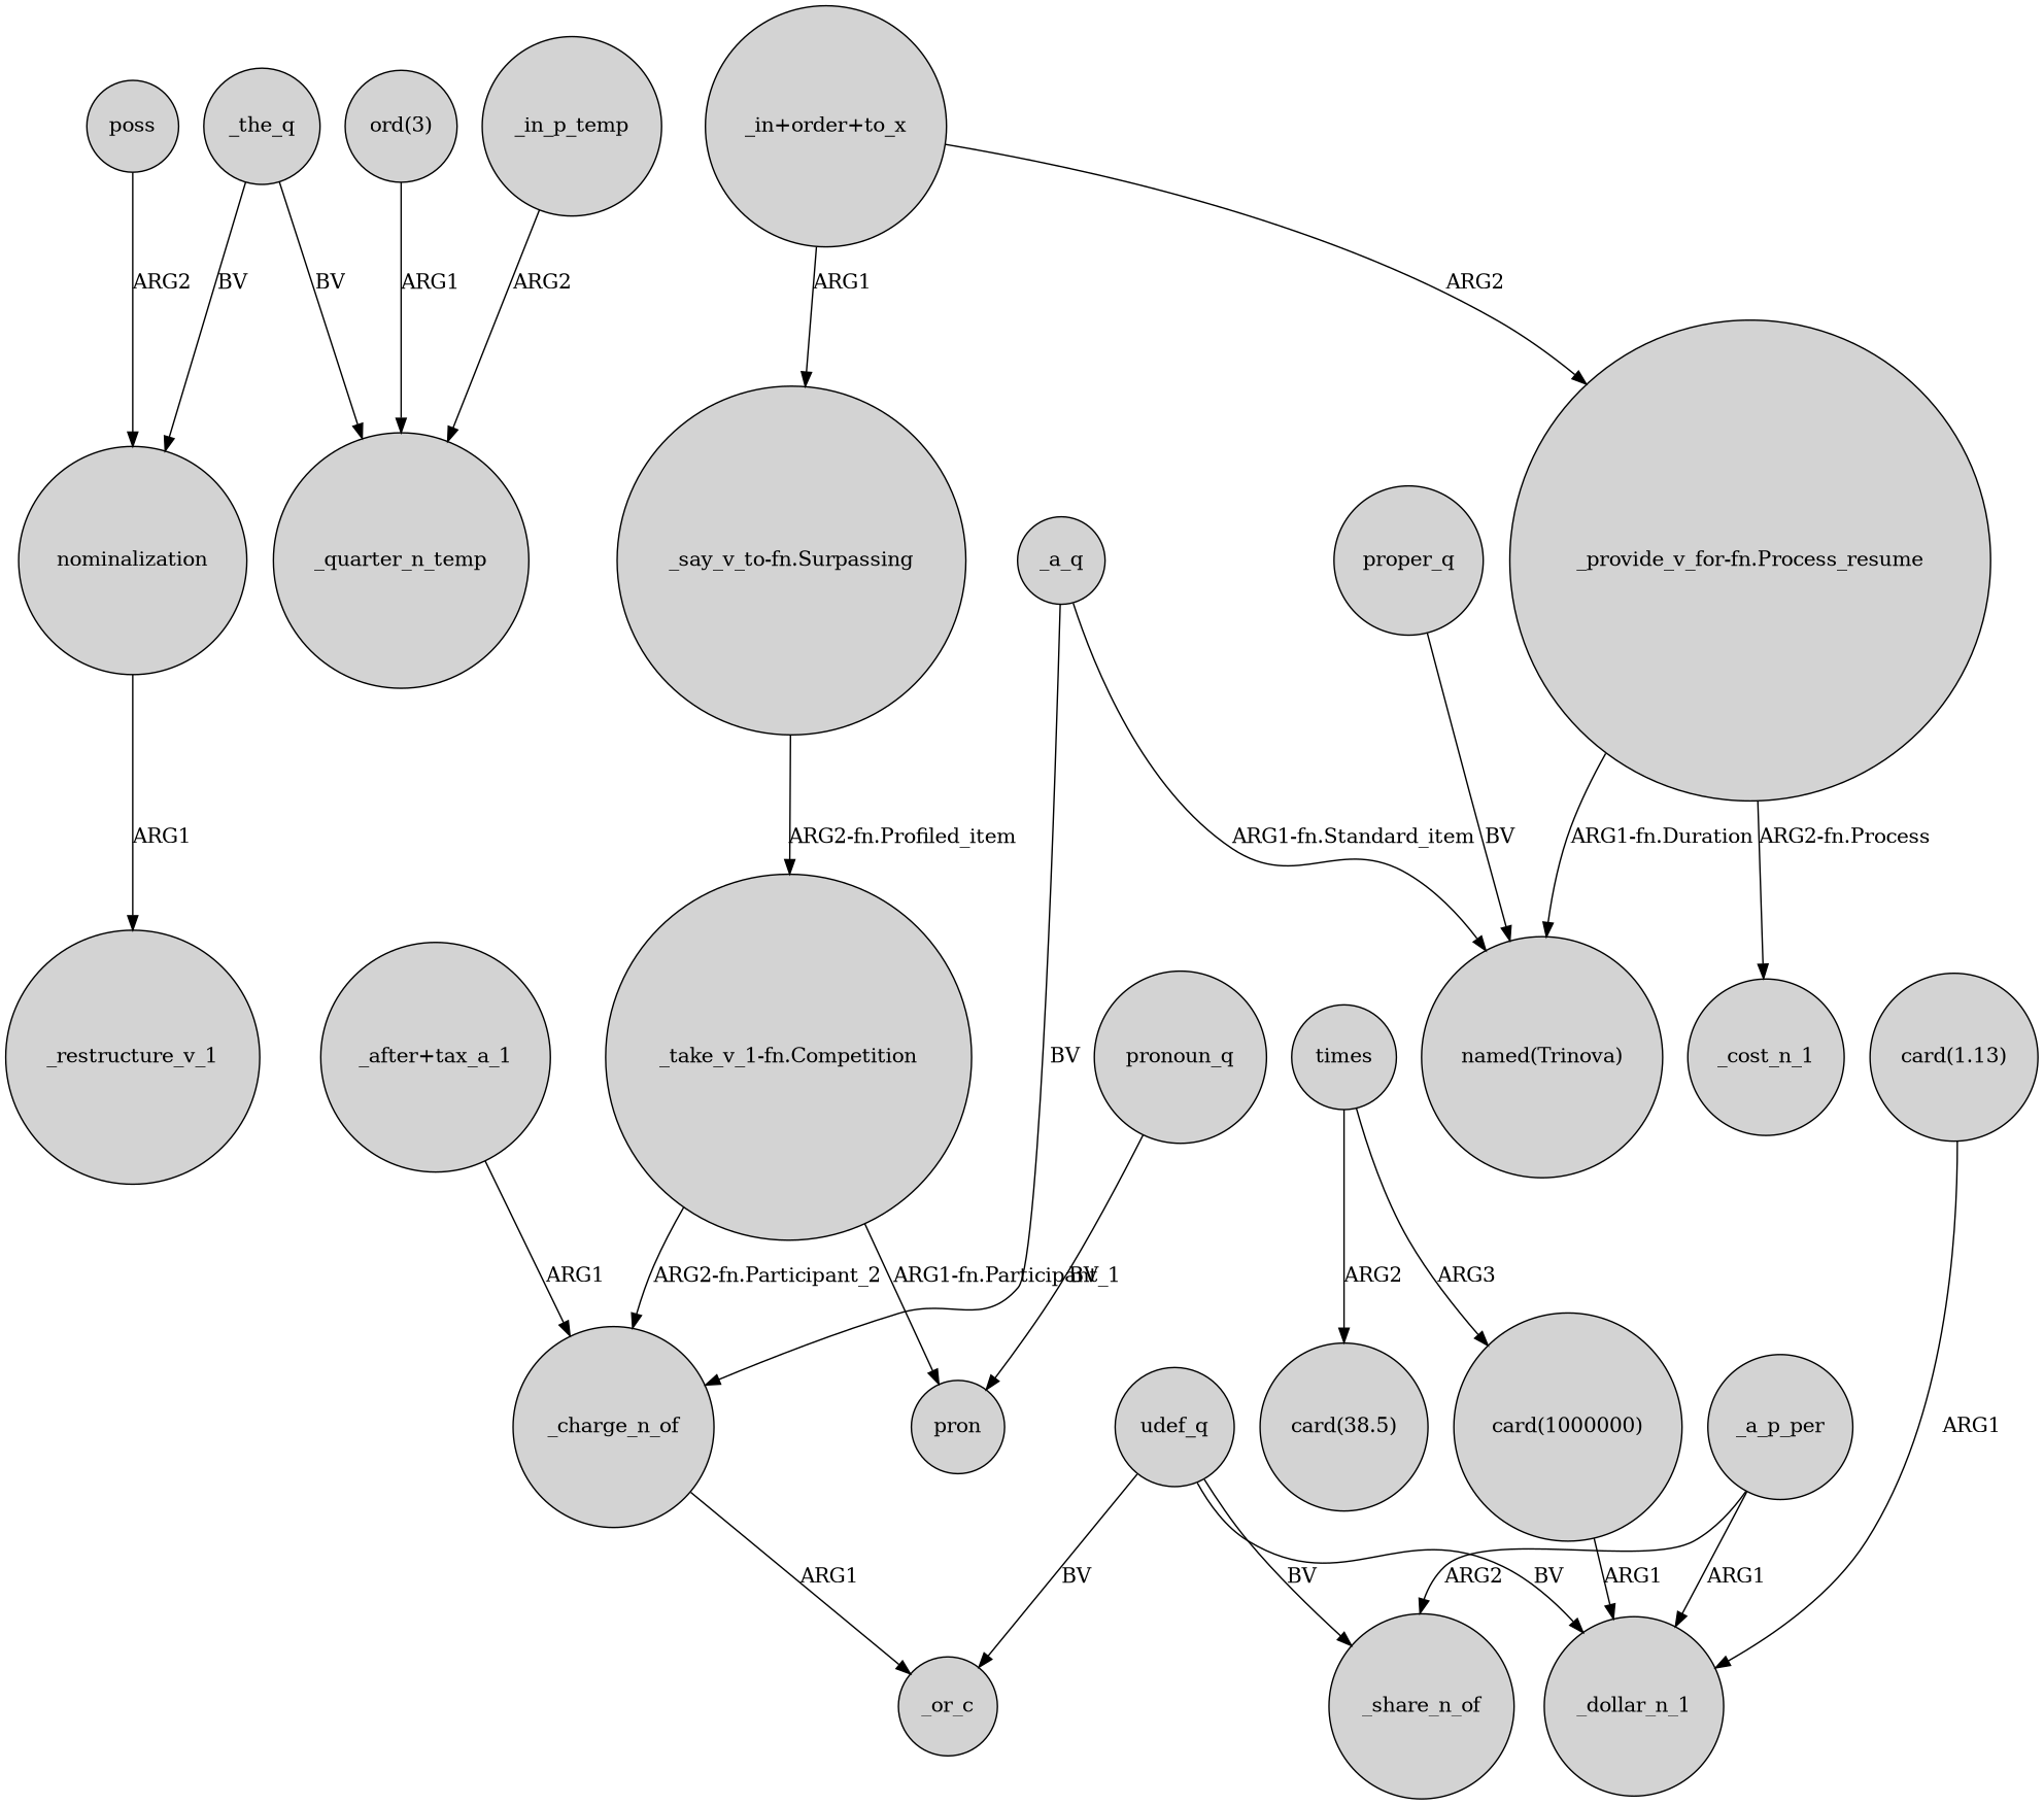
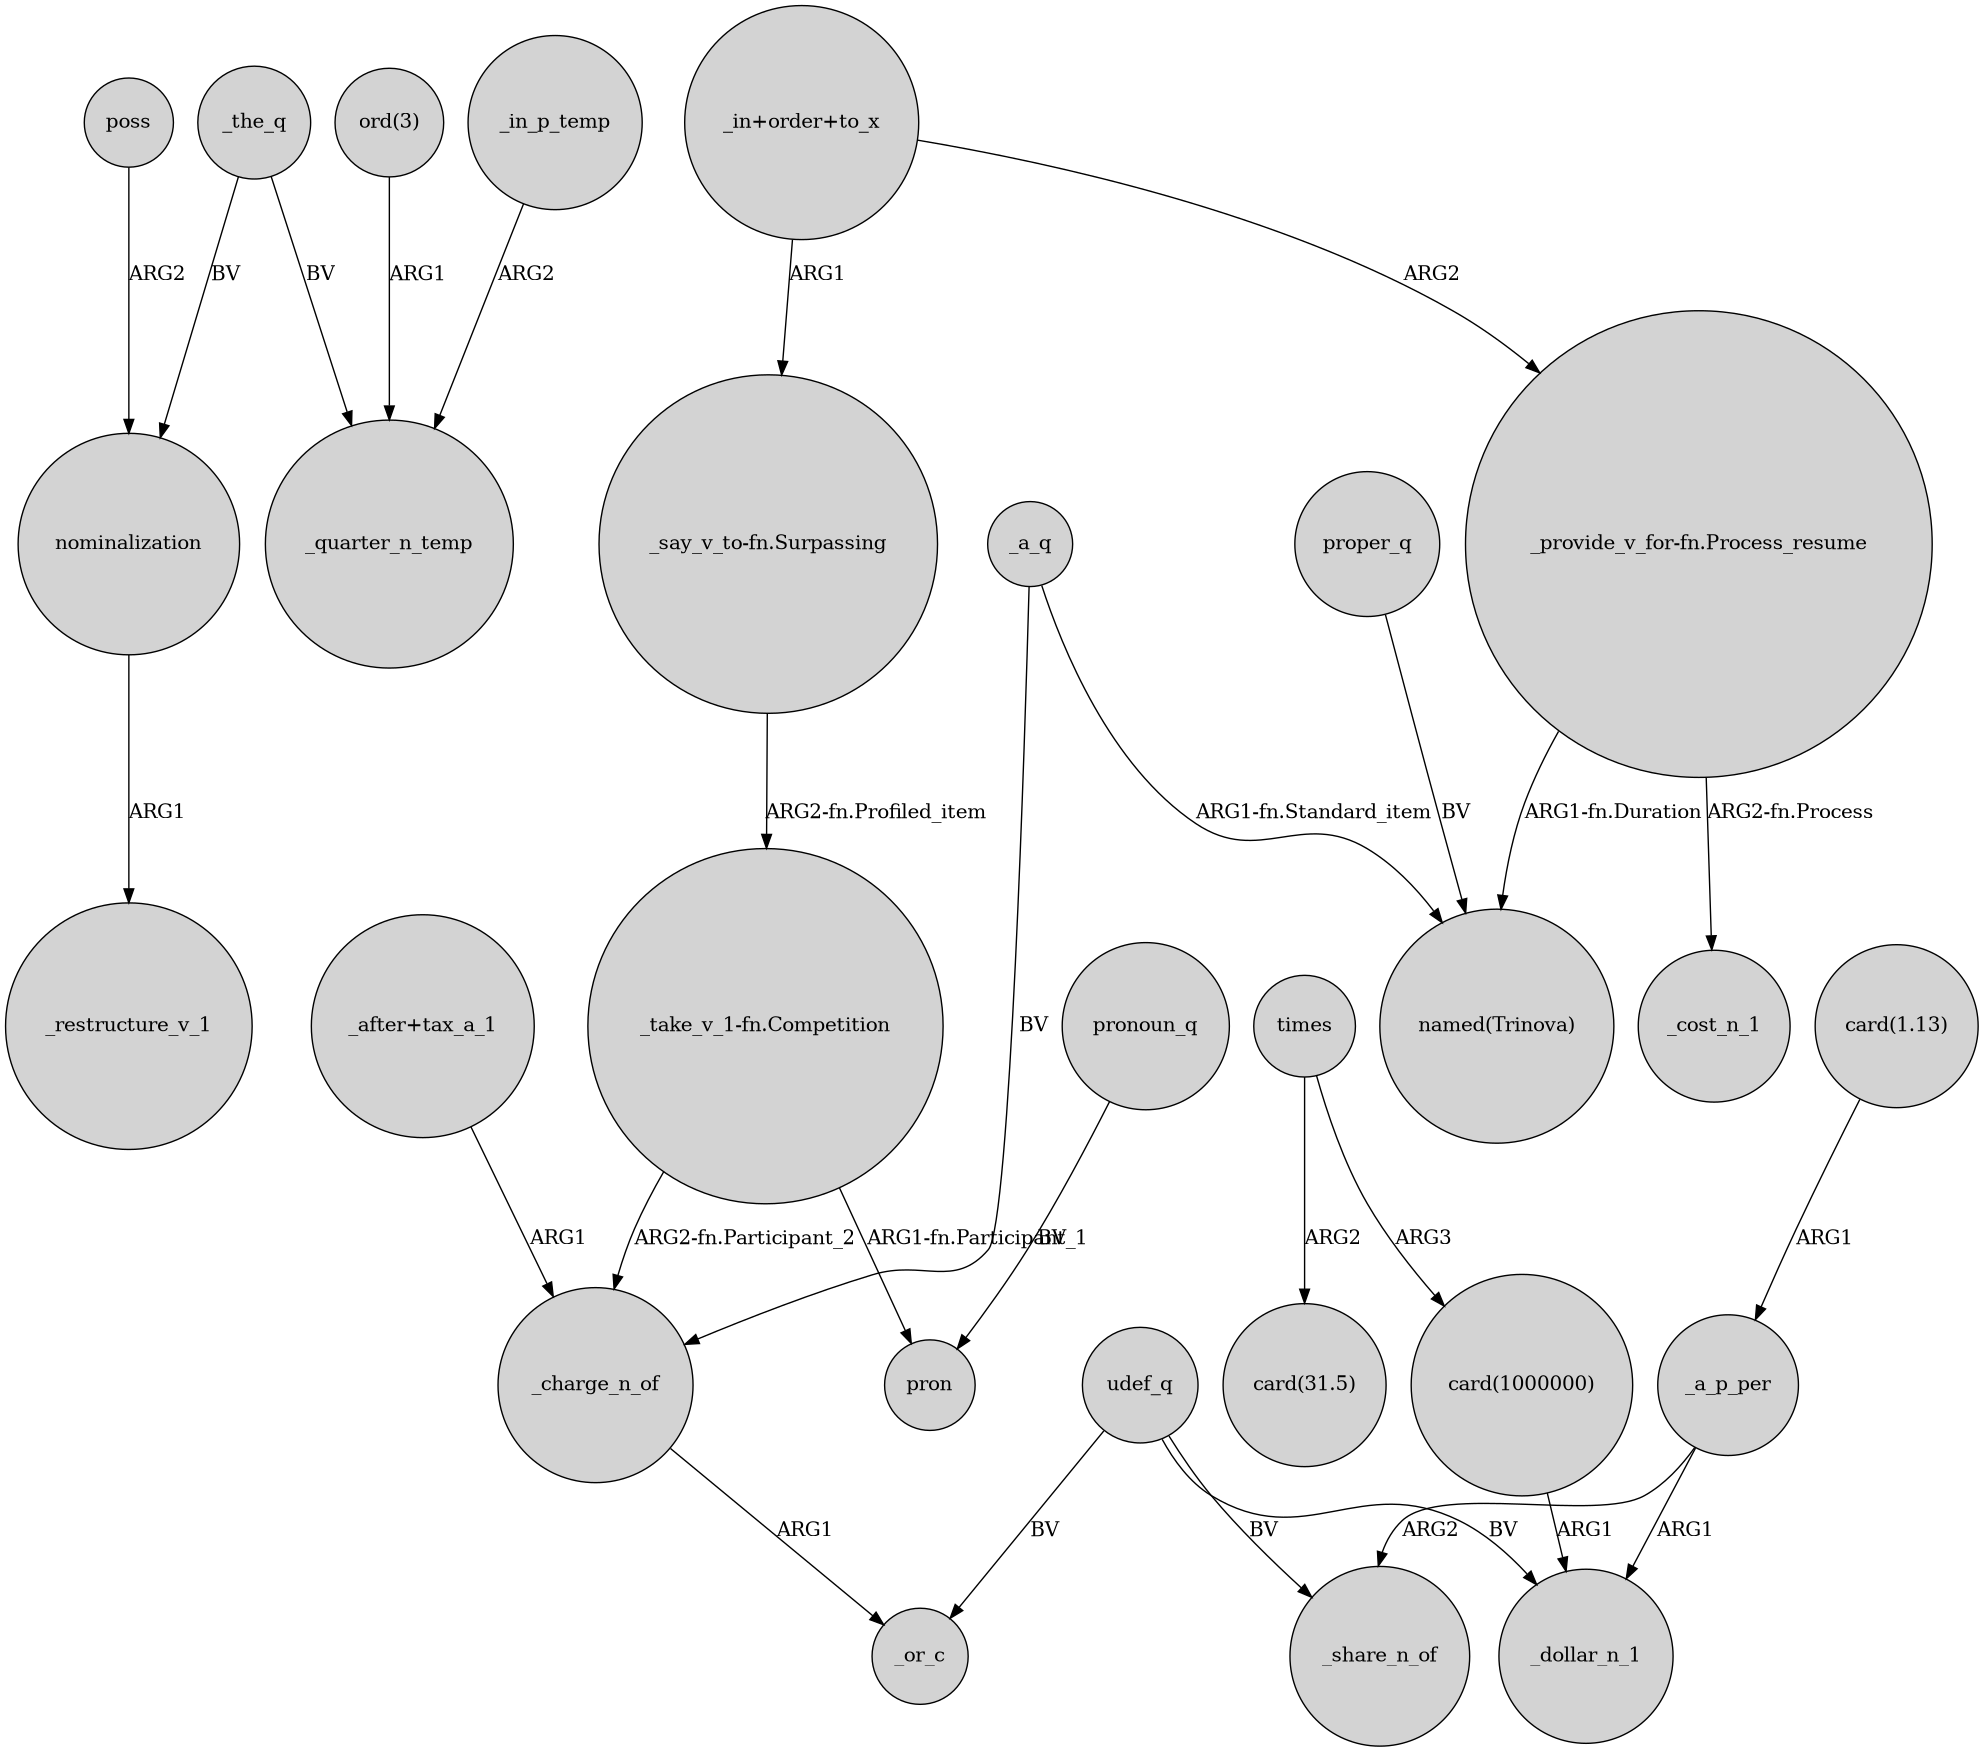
  digraph {
    node [shape=circle style=filled]
    _the_q
    nominalization
    _quarter_n_temp
    _restructure_v_1
    _in_p_temp
    "_take_v_1-fn.Competition"
    _charge_n_of
    pron
    "ord(3)"
    poss
    _or_c
    proper_q
    "named(Trinova)"
    times
    "card(1000000)"
-   "card(38.5)"
+   "card(38.5)" [label="card(31.5)"]
    _dollar_n_1
    _a_q
    udef_q
    _share_n_of
    "_say_v_to-fn.Surpassing"
    pronoun_q
    _a_p_per
    "_in+order+to_x"
    "_provide_v_for-fn.Process_resume"
    _cost_n_1
    "_after+tax_a_1"
    "card(1.13)"
    _the_q -> nominalization [label=BV]
    _the_q -> _quarter_n_temp [label=BV]
    nominalization -> _restructure_v_1 [label=ARG1]
    _in_p_temp -> _quarter_n_temp [label=ARG2]
    "_take_v_1-fn.Competition" -> _charge_n_of [label="ARG2-fn.Participant_2"]
    "_take_v_1-fn.Competition" -> pron [label="ARG1-fn.Participant_1"]
    _charge_n_of -> _or_c [label=ARG1]
    "ord(3)" -> _quarter_n_temp [label=ARG1]
    poss -> nominalization [label=ARG2]
    proper_q -> "named(Trinova)" [label=BV]
    times -> "card(1000000)" [label=ARG3]
    times -> "card(38.5)" [label=ARG2]
    "card(1000000)" -> _dollar_n_1 [label=ARG1]
    _a_q -> _charge_n_of [label=BV]
    _a_q -> "named(Trinova)" [label="ARG1-fn.Standard_item"]
    udef_q -> _or_c [label=BV]
    udef_q -> _dollar_n_1 [label=BV]
    udef_q -> _share_n_of [label=BV]
    "_say_v_to-fn.Surpassing" -> "_take_v_1-fn.Competition" [label="ARG2-fn.Profiled_item"]
    pronoun_q -> pron [label=BV]
    _a_p_per -> _dollar_n_1 [label=ARG1]
    _a_p_per -> _share_n_of [label=ARG2]
    "_in+order+to_x" -> "_say_v_to-fn.Surpassing" [label=ARG1]
    "_in+order+to_x" -> "_provide_v_for-fn.Process_resume" [label=ARG2]
    "_provide_v_for-fn.Process_resume" -> "named(Trinova)" [label="ARG1-fn.Duration"]
    "_provide_v_for-fn.Process_resume" -> _cost_n_1 [label="ARG2-fn.Process"]
    "_after+tax_a_1" -> _charge_n_of [label=ARG1]
-   "card(1.13)" -> _dollar_n_1 [label=ARG1]
+   "card(1.13)" -> _a_p_per [label=ARG1]
  }
